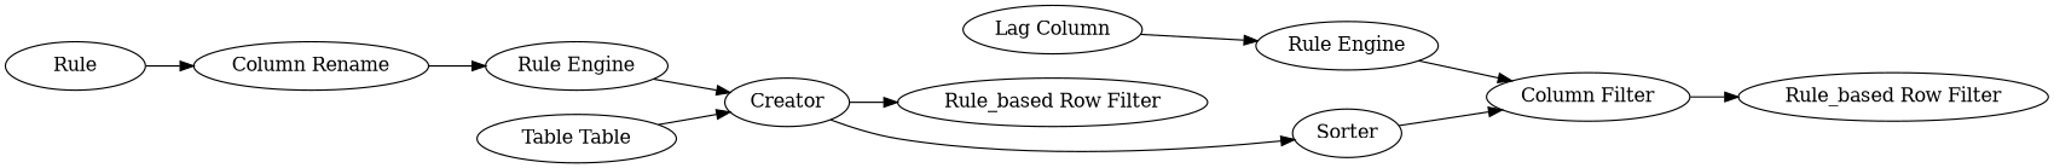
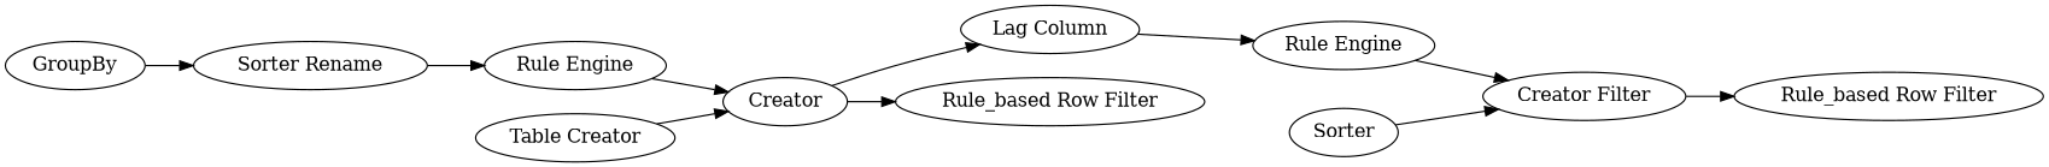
  digraph {
    rankdir=LR
    n1 [label="Lag Column"]
    n2 [label="Rule Engine"]
-   n3 [label="Column Filter"]
+   n3 [label="Creator Filter"]
    n4 [label="Rule_based Row Filter"]
    n5 [label="Rule Engine"]
    n6 [label=Creator]
    n7 [label="Rule_based Row Filter"]
    n8 [label=Sorter]
-   n9 [label="Column Rename"]
-   n10 [label="Table Table"]
-   n11 [label=Rule]
+   n9 [label="Sorter Rename"]
+   n10 [label="Table Creator"]
+   n11 [label=GroupBy]
    n1 -> n2
    n2 -> n3
    n3 -> n4
    n5 -> n6
    n6 -> n7
-   n6 -> n8
+   n6 -> n1
    n8 -> n3
    n9 -> n5
    n10 -> n6
    n11 -> n9
  }
